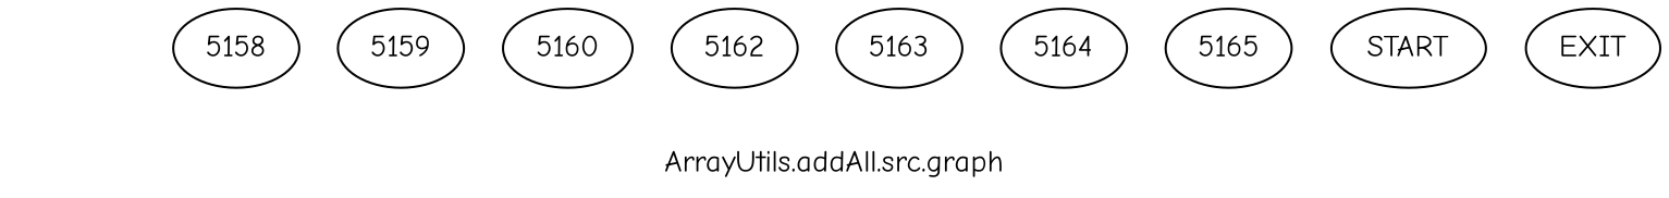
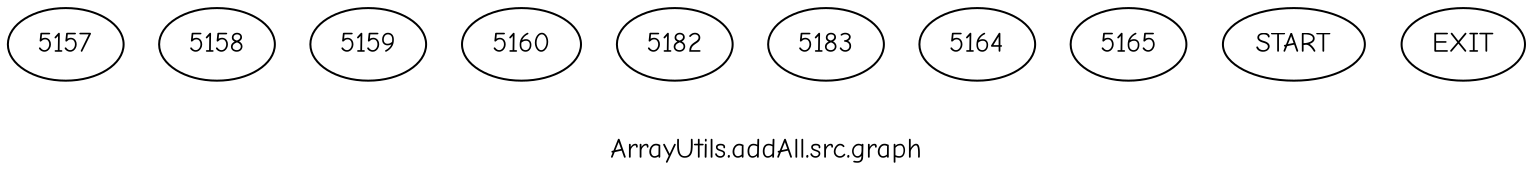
  digraph {
    label="ArrayUtils.addAll.src.graph"
    fontname="Comic Neue"
    node [fontname="Comic Neue"]
+   n1 [label=5157]
    n2 [label=5158]
    n3 [label=5159]
    n4 [label=5160]
-   n5 [label=5162]
-   n6 [label=5163]
+   n5 [label=5182]
+   n6 [label=5183]
    n7 [label=5164]
    n8 [label=5165]
    n9 [label=START]
    n10 [label=EXIT]
  }
